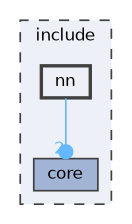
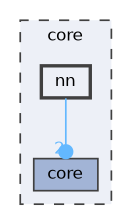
  digraph {
    compound=true
    node [color=grey25 fontname=Helvetica fontsize=10 shape=box]
    n1 [fillcolor="#a2b4d6" height=0.2 label=core style=filled width=0.4]
    n2 [fillcolor="#edf0f7" height=0.2 label=nn style="filled,bold" width=0.4]
    subgraph cluster_1 {
      bgcolor="#edf0f7"
      fontname=Helvetica
      fontsize=10
-     label=include
+     label=core
      pencolor=grey25
      style="filled,dashed"
      n1
      n2
    }
    n2 -> n1 [color=steelblue1 fontcolor=steelblue1 fontname=Helvetica fontsize=10 headlabel=2 labeldistance=1.5 labelfontname=Helvetica labelfontsize=10 arrowhead=dot]
  }
